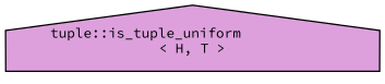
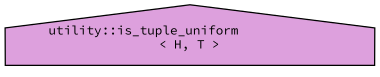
  digraph {
    rankdir=LR
    fontname="Source Code Pro"
-   n1 [color=black fillcolor=plum fontname="Source Code Pro" fontsize=10 height=0.2 label="tuple::is_tuple_uniform\l\< H, T \>" shape=house style=filled width=0.4]
+   n1 [color=black fillcolor=plum fontname="Source Code Pro" fontsize=10 height=0.2 label="utility::is_tuple_uniform\l\< H, T \>" shape=house style=filled width=0.4]
  }
